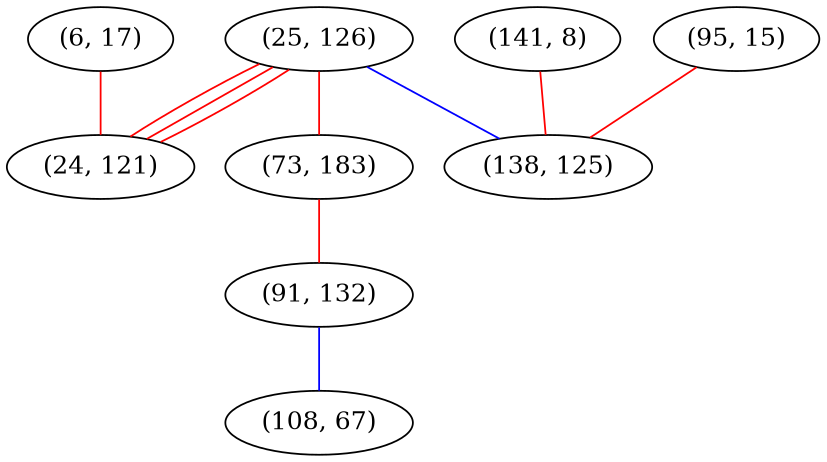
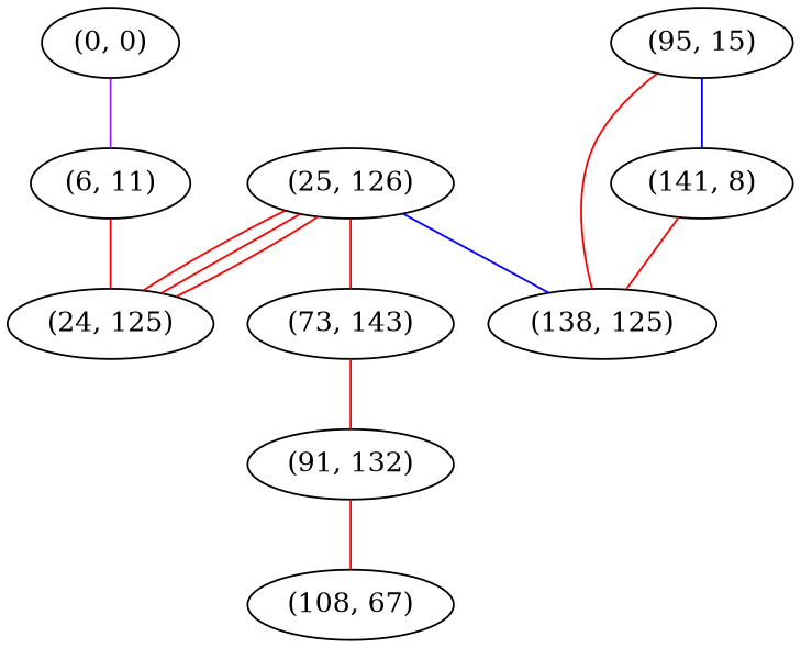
  graph {
    fontname="DejaVu Serif"
    node [fontname="DejaVu Serif"]
    edge [color=red fontname="DejaVu Serif" weight=1]
-   "(6, 11)" [label="(6, 17)"]
-   "(24, 125)" [label="(24, 121)"]
+   "(0, 0)"
+   "(6, 11)"
+   "(24, 125)"
    "(25, 126)"
-   "(73, 143)" [label="(73, 183)"]
+   "(73, 143)"
    "(138, 125)"
    "(91, 132)"
    "(108, 67)"
    "(141, 8)"
    "(95, 15)"
+   "(0, 0)" -- "(6, 11)" [color=purple weight=4]
    "(6, 11)" -- "(24, 125)"
    "(25, 126)" -- "(24, 125)"
    "(25, 126)" -- "(24, 125)"
    "(25, 126)" -- "(24, 125)"
    "(25, 126)" -- "(73, 143)"
    "(25, 126)" -- "(138, 125)" [color=blue weight=3]
    "(73, 143)" -- "(91, 132)"
-   "(91, 132)" -- "(108, 67)" [color=blue]
+   "(91, 132)" -- "(108, 67)"
    "(141, 8)" -- "(138, 125)"
    "(95, 15)" -- "(138, 125)"
+   "(95, 15)" -- "(141, 8)" [color=blue weight=3]
  }
